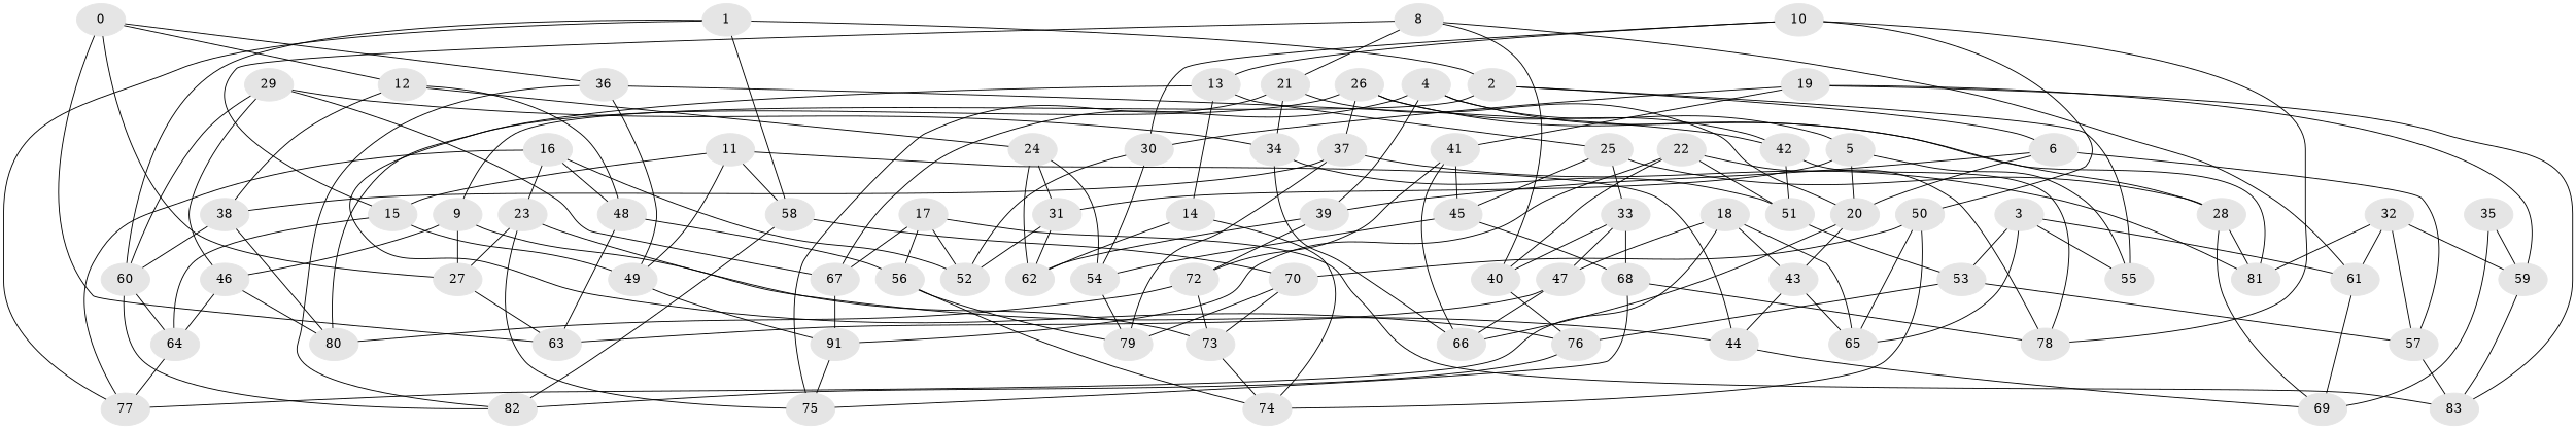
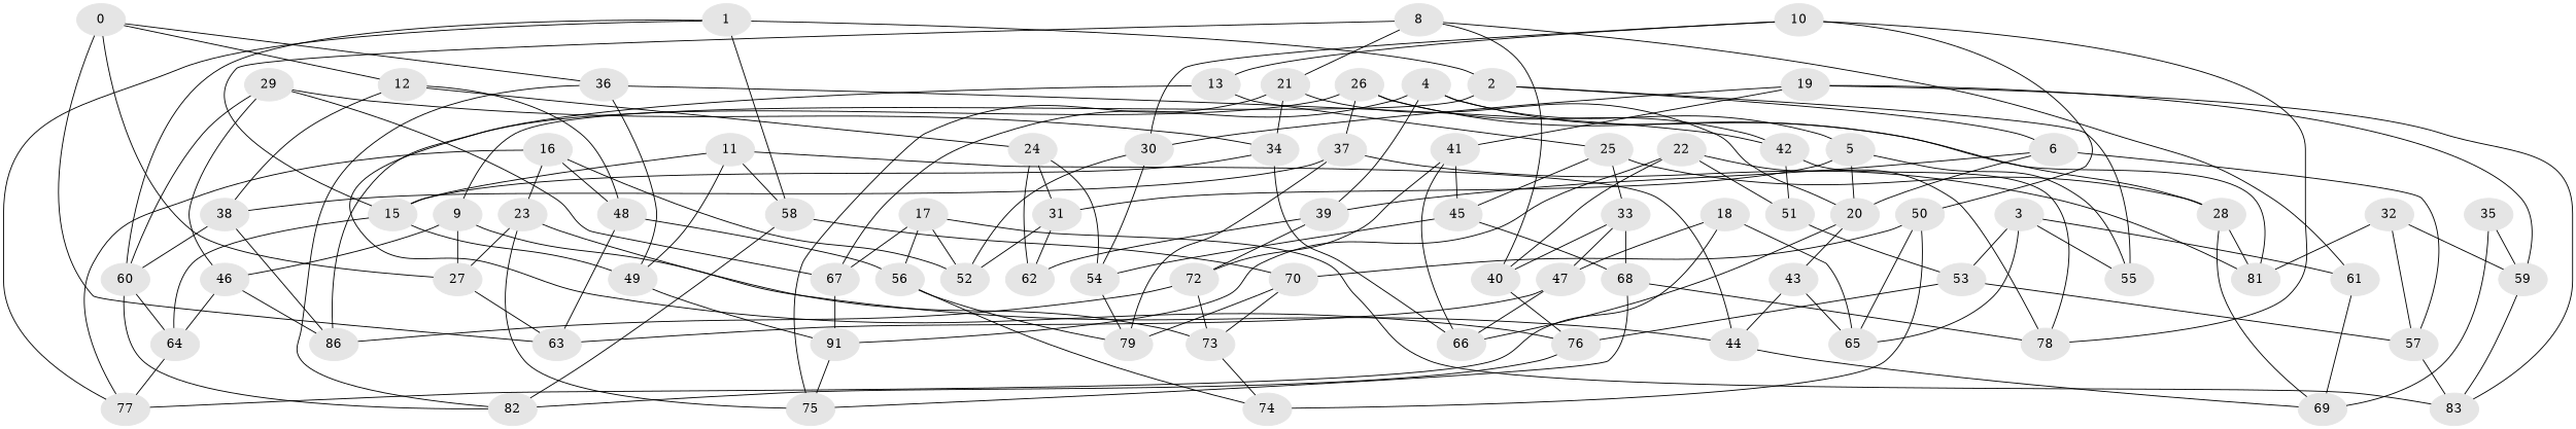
  graph {
    node [color=gray90 style=filled]
    1
    2
    58
    60
    77
    6
    9
    55
    82
    70
    64
    39
    20
    57
    27
    44
    46
    3
    53
    61
    65
    76
    69
    4
    5
    28
    67
    31
    81
    62
    72
    n32 [label=91]
    43
    66
    52
    83
    n37 [label=0]
    12
    36
    63
    24
    38
    48
    49
    42
    8
    15
    21
    40
    34
    75
-   80
+   80 [label=86]
    10
    13
    30
    50
    78
-   14
    25
    54
    74
    11
    56
    33
    45
    35
    59
    16
    23
    73
    17
    79
    18
    47
    19
    41
    51
    22
    68
    26
    37
    29
    32
    1 -- 2
    1 -- 58
    1 -- 60
    1 -- 77
    2 -- 6
    2 -- 9
    2 -- 55
    58 -- 82
    58 -- 70
    60 -- 82
    60 -- 64
    6 -- 39
    6 -- 20
    6 -- 57
    9 -- 27
    9 -- 44
    9 -- 46
    70 -- 73
    70 -- 79
    64 -- 77
    39 -- 62
    39 -- 72
    20 -- 43
    20 -- 66
    57 -- 83
    27 -- 63
    44 -- 69
    46 -- 64
    46 -- 80
    3 -- 55
    3 -- 53
    3 -- 61
    3 -- 65
    53 -- 57
    53 -- 76
    61 -- 69
    76 -- 82
    4 -- 39
    4 -- 5
    4 -- 28
    4 -- 67
    5 -- 55
    5 -- 20
    5 -- 31
    28 -- 69
    28 -- 81
    67 -- n32
    31 -- 62
    31 -- 52
    72 -- 80
    72 -- 73
    n32 -- 75
    43 -- 44
    43 -- 65
    n37 -- 27
    n37 -- 12
    n37 -- 36
    n37 -- 63
    12 -- 24
    12 -- 38
    12 -- 48
    36 -- 82
    36 -- 49
    36 -- 42
    24 -- 31
    24 -- 62
    24 -- 54
    38 -- 60
    38 -- 80
    48 -- 63
    48 -- 56
    49 -- n32
    42 -- 78
    42 -- 51
    8 -- 61
    8 -- 15
    8 -- 21
    8 -- 40
    15 -- 64
    15 -- 49
    21 -- 20
    21 -- 34
    21 -- 75
    40 -- 76
    34 -- 66
-   34 -- 51
+   34 -- 15
    10 -- 13
    10 -- 30
    10 -- 50
    10 -- 78
    13 -- 76
-   13 -- 14
    13 -- 25
    30 -- 52
    30 -- 54
    50 -- 70
    50 -- 65
    50 -- 74
-   14 -- 62
-   14 -- 74
    25 -- 28
    25 -- 33
    25 -- 45
    54 -- 79
    11 -- 58
    11 -- 44
    11 -- 49
    11 -- 15
    56 -- 74
    56 -- 79
    33 -- 40
    33 -- 47
    33 -- 68
    45 -- 54
    45 -- 68
    35 -- 69
    35 -- 59
    59 -- 83
    16 -- 77
    16 -- 52
    16 -- 48
    16 -- 23
    23 -- 27
    23 -- 75
    23 -- 73
    73 -- 74
    17 -- 67
    17 -- 52
    17 -- 83
    17 -- 56
    18 -- 77
    18 -- 65
-   18 -- 43
    18 -- 47
    47 -- 66
    47 -- 63
    19 -- 83
    19 -- 30
    19 -- 59
    19 -- 41
    41 -- 72
    41 -- 66
    41 -- 45
    51 -- 53
    22 -- n32
    22 -- 40
    22 -- 78
    22 -- 51
    68 -- 75
    68 -- 78
    26 -- 81
    26 -- 42
    26 -- 80
    26 -- 37
    37 -- 81
    37 -- 38
    37 -- 79
    29 -- 60
    29 -- 46
    29 -- 67
    29 -- 34
    32 -- 57
-   32 -- 61
    32 -- 81
    32 -- 59
  }
